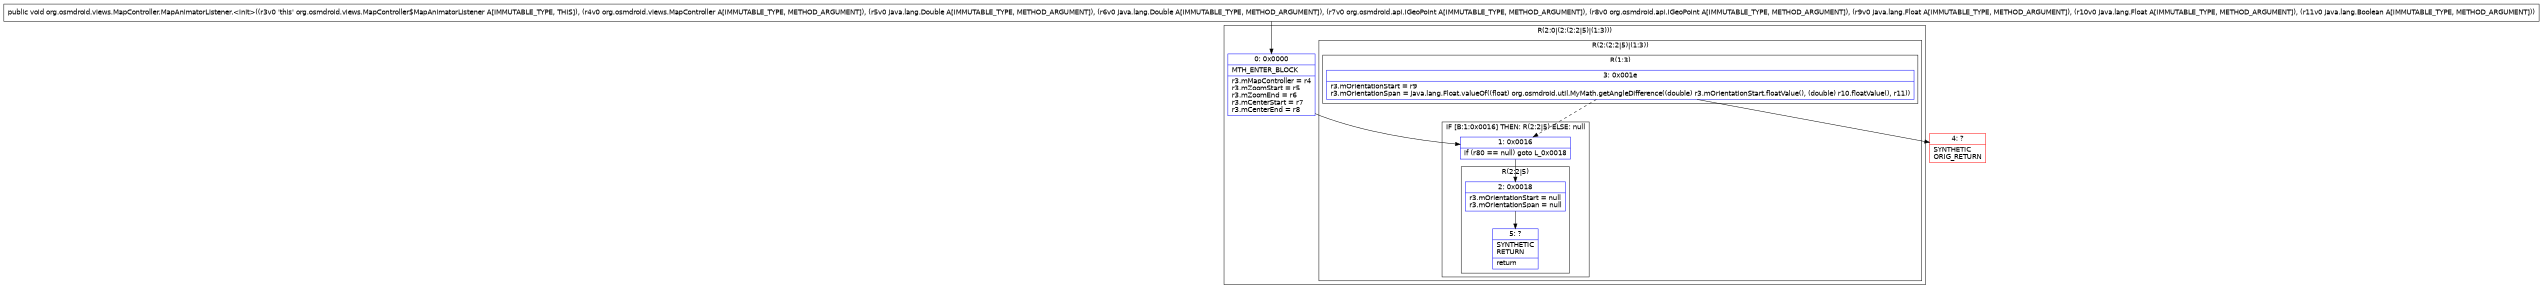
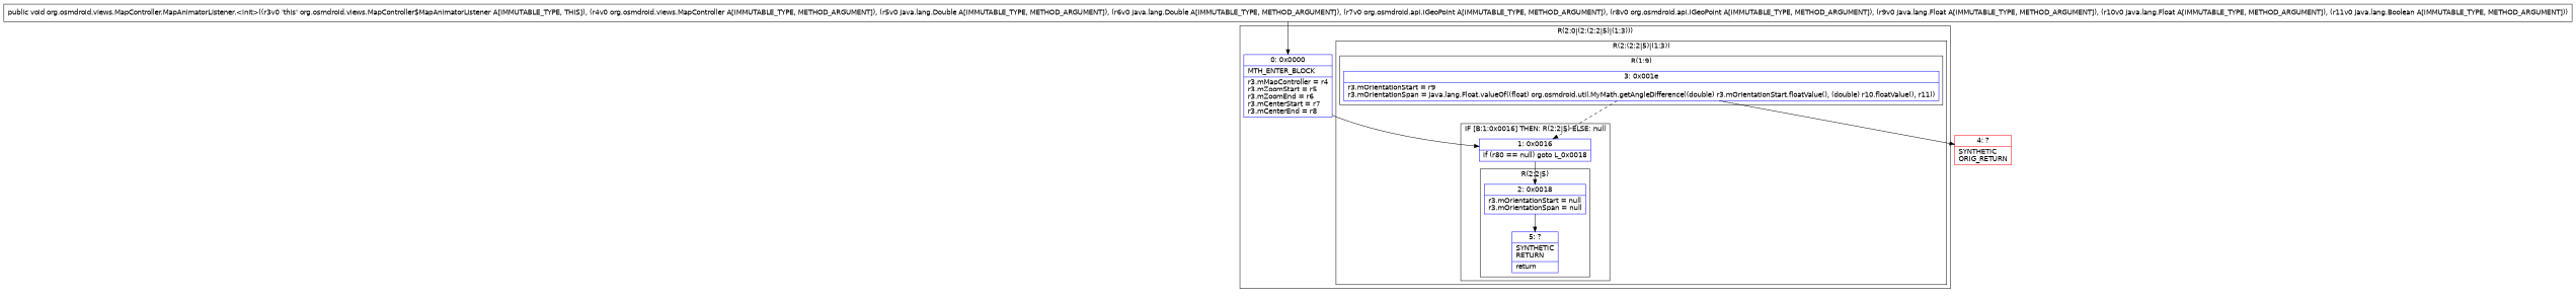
  digraph {
    fontname="DejaVu Sans"
    node [color=blue fontname="DejaVu Sans" shape=record]
    edge [fontname="DejaVu Sans"]
    n1 [label="{2\:\ 0x0018|r3.mOrientationStart = null\lr3.mOrientationSpan = null\l}"]
    n2 [label="{5\:\ ?|SYNTHETIC\lRETURN\l|return\l}"]
    n3 [label="{1\:\ 0x0016|if (r80 == null) goto L_0x0018\l}"]
    n4 [label="{3\:\ 0x001e|r3.mOrientationStart = r9\lr3.mOrientationSpan = java.lang.Float.valueOf((float) org.osmdroid.util.MyMath.getAngleDifference((double) r3.mOrientationStart.floatValue(), (double) r10.floatValue(), r11))\l}"]
    n5 [label="{0\:\ 0x0000|MTH_ENTER_BLOCK\l|r3.mMapController = r4\lr3.mZoomStart = r5\lr3.mZoomEnd = r6\lr3.mCenterStart = r7\lr3.mCenterEnd = r8\l}"]
    n6 [color=red label="{4\:\ ?|SYNTHETIC\lORIG_RETURN\l}"]
    n7 [label="{public void org.osmdroid.views.MapController.MapAnimatorListener.\<init\>((r3v0 'this' org.osmdroid.views.MapController$MapAnimatorListener A[IMMUTABLE_TYPE, THIS]), (r4v0 org.osmdroid.views.MapController A[IMMUTABLE_TYPE, METHOD_ARGUMENT]), (r5v0 java.lang.Double A[IMMUTABLE_TYPE, METHOD_ARGUMENT]), (r6v0 java.lang.Double A[IMMUTABLE_TYPE, METHOD_ARGUMENT]), (r7v0 org.osmdroid.api.IGeoPoint A[IMMUTABLE_TYPE, METHOD_ARGUMENT]), (r8v0 org.osmdroid.api.IGeoPoint A[IMMUTABLE_TYPE, METHOD_ARGUMENT]), (r9v0 java.lang.Float A[IMMUTABLE_TYPE, METHOD_ARGUMENT]), (r10v0 java.lang.Float A[IMMUTABLE_TYPE, METHOD_ARGUMENT]), (r11v0 java.lang.Boolean A[IMMUTABLE_TYPE, METHOD_ARGUMENT])) }" color=""]
    subgraph cluster_1 {
      label="R(2:0|(2:(2:2|5)|(1:3)))"
      n5
      subgraph cluster_2 {
        label="R(2:(2:2|5)|(1:3))"
        subgraph cluster_3 {
          label="IF [B:1:0x0016] THEN: R(2:2|5) ELSE: null"
          n3
          subgraph cluster_4 {
            label="R(2:2|5)"
            n1
            n2
          }
        }
        subgraph cluster_5 {
-         label="R(1:3)"
+         label="R(1:9)"
          n4
        }
      }
    }
    n1 -> n2
    n3 -> n1
    n4 -> n3 [style=dashed]
    n4 -> n6
    n5 -> n3
    n7 -> n5
  }
